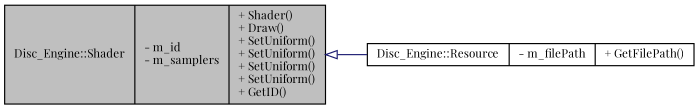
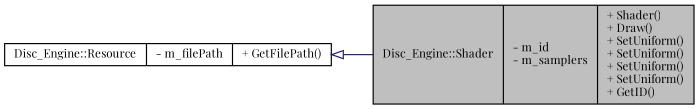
  digraph {
    rankdir=LR
    fontname="Playfair Display"
    node [color=black fontname="Playfair Display" fontsize=10 shape=record style=filled]
    n1 [fillcolor=grey75 fontcolor=black height=0.2 label="{Disc_Engine::Shader\n|- m_id\l- m_samplers\l|+ Shader()\l+ Draw()\l+ SetUniform()\l+ SetUniform()\l+ SetUniform()\l+ SetUniform()\l+ GetID()\l}" width=0.4]
    n2 [fillcolor=white height=0.2 label="{Disc_Engine::Resource\n|- m_filePath\l|+ GetFilePath()\l}" width=0.4]
-   n1 -> n2 [arrowtail=onormal color=midnightblue dir=back fontname="Playfair Display" fontsize=10 labelfontname=Helvetica labelfontsize=10 style=solid]
+   n2 -> n1 [arrowtail=onormal color=midnightblue dir=back fontname="Playfair Display" fontsize=10 labelfontname=Helvetica labelfontsize=10 style=solid]
  }
